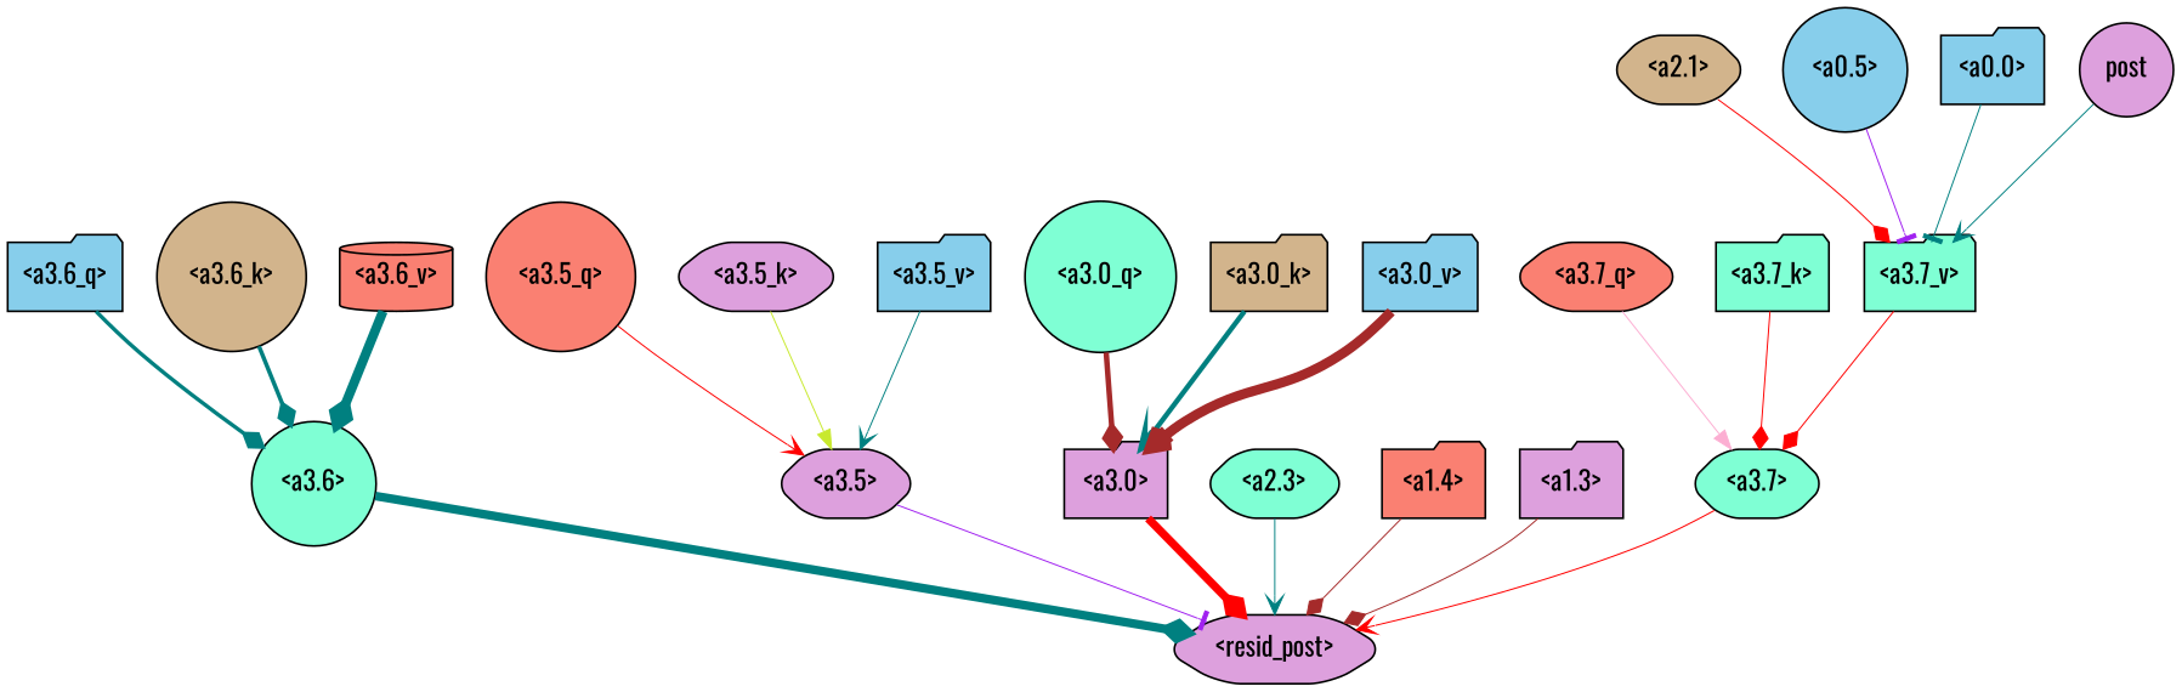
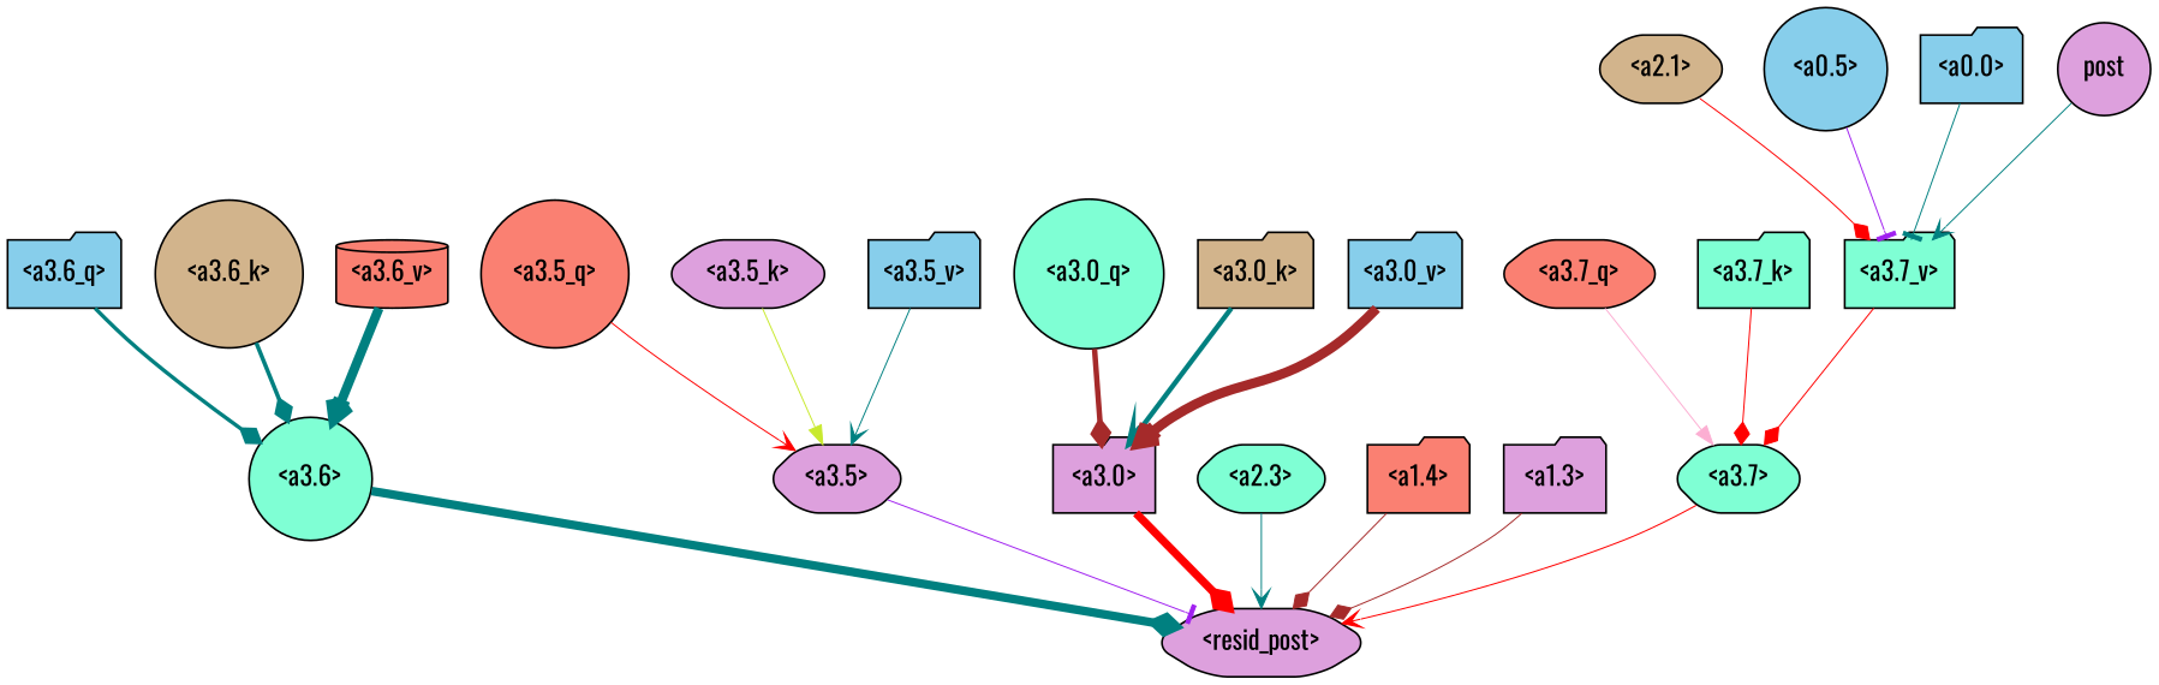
  strict digraph {
    fontname=Oswald
    splines=true
    node [color=black fillcolor=aquamarine fontname=Oswald shape=folder style="filled, rounded"]
    edge [arrowhead=diamond color=teal fontname=Oswald penwidth=0.6]
    "<a3.7>" [shape=hexagon]
    "<resid_post>" [fillcolor=plum shape=hexagon]
    "<a3.6>" [shape=circle]
    "<a3.5>" [fillcolor=plum shape=hexagon]
    "<a3.0>" [fillcolor=plum]
    "<a2.3>" [shape=hexagon]
    "<a1.4>" [fillcolor=salmon]
    "<a1.3>" [fillcolor=plum]
    "<a3.7_q>" [fillcolor=salmon shape=hexagon]
    "<a3.6_q>" [fillcolor=skyblue]
    "<a3.5_q>" [fillcolor=salmon shape=circle]
    "<a3.0_q>" [shape=circle]
    "<a3.7_k>"
    "<a3.6_k>" [fillcolor=tan shape=circle]
    "<a3.5_k>" [fillcolor=plum shape=hexagon]
    "<a3.0_k>" [fillcolor=tan]
    "<a3.7_v>"
    "<a3.6_v>" [fillcolor=salmon shape=cylinder]
    "<a3.5_v>" [fillcolor=skyblue]
    "<a3.0_v>" [fillcolor=skyblue]
    "<a2.1>" [fillcolor=tan shape=hexagon]
    "<a0.5>" [fillcolor=skyblue shape=circle]
    "<a0.0>" [fillcolor=skyblue]
    n24 [fillcolor=plum label=post shape=circle]
    "<a3.7>" -> "<resid_post>" [arrowhead=vee color=red penwidth=0.6239100098609924]
    "<a3.6>" -> "<resid_post>" [penwidth=4.569062113761902]
    "<a3.5>" -> "<resid_post>" [arrowhead=tee color=purple]
    "<a3.0>" -> "<resid_post>" [color=red penwidth=4.283544182777405]
    "<a2.3>" -> "<resid_post>" [arrowhead=vee]
    "<a1.4>" -> "<resid_post>" [color=brown]
    "<a1.3>" -> "<resid_post>" [color=brown]
    "<a3.7_q>" -> "<a3.7>" [color="#fcaed2" arrowhead=""]
    "<a3.6_q>" -> "<a3.6>" [penwidth=2.0347584784030914]
    "<a3.5_q>" -> "<a3.5>" [arrowhead=vee color=red]
    "<a3.0_q>" -> "<a3.0>" [color=brown penwidth=2.8635367155075073]
    "<a3.7_k>" -> "<a3.7>" [color=red]
    "<a3.6_k>" -> "<a3.6>" [penwidth=2.1760786175727844]
    "<a3.5_k>" -> "<a3.5>" [color="#c8e92e" arrowhead=""]
    "<a3.0_k>" -> "<a3.0>" [arrowhead=vee penwidth=2.632905662059784]
    "<a3.7_v>" -> "<a3.7>" [color=red]
-   "<a3.6_v>" -> "<a3.6>" [penwidth=4.981305837631226]
+   "<a3.6_v>" -> "<a3.6>" [arrowhead=vee penwidth=4.981305837631226]
    "<a3.5_v>" -> "<a3.5>" [arrowhead=vee]
    "<a3.0_v>" -> "<a3.0>" [arrowhead=vee color=brown penwidth=5.168330669403076]
    "<a2.1>" -> "<a3.7_v>" [color=red]
    "<a0.5>" -> "<a3.7_v>" [arrowhead=tee color=purple]
    "<a0.0>" -> "<a3.7_v>" [arrowhead=tee]
    n24 -> "<a3.7_v>" [arrowhead=vee]
  }
